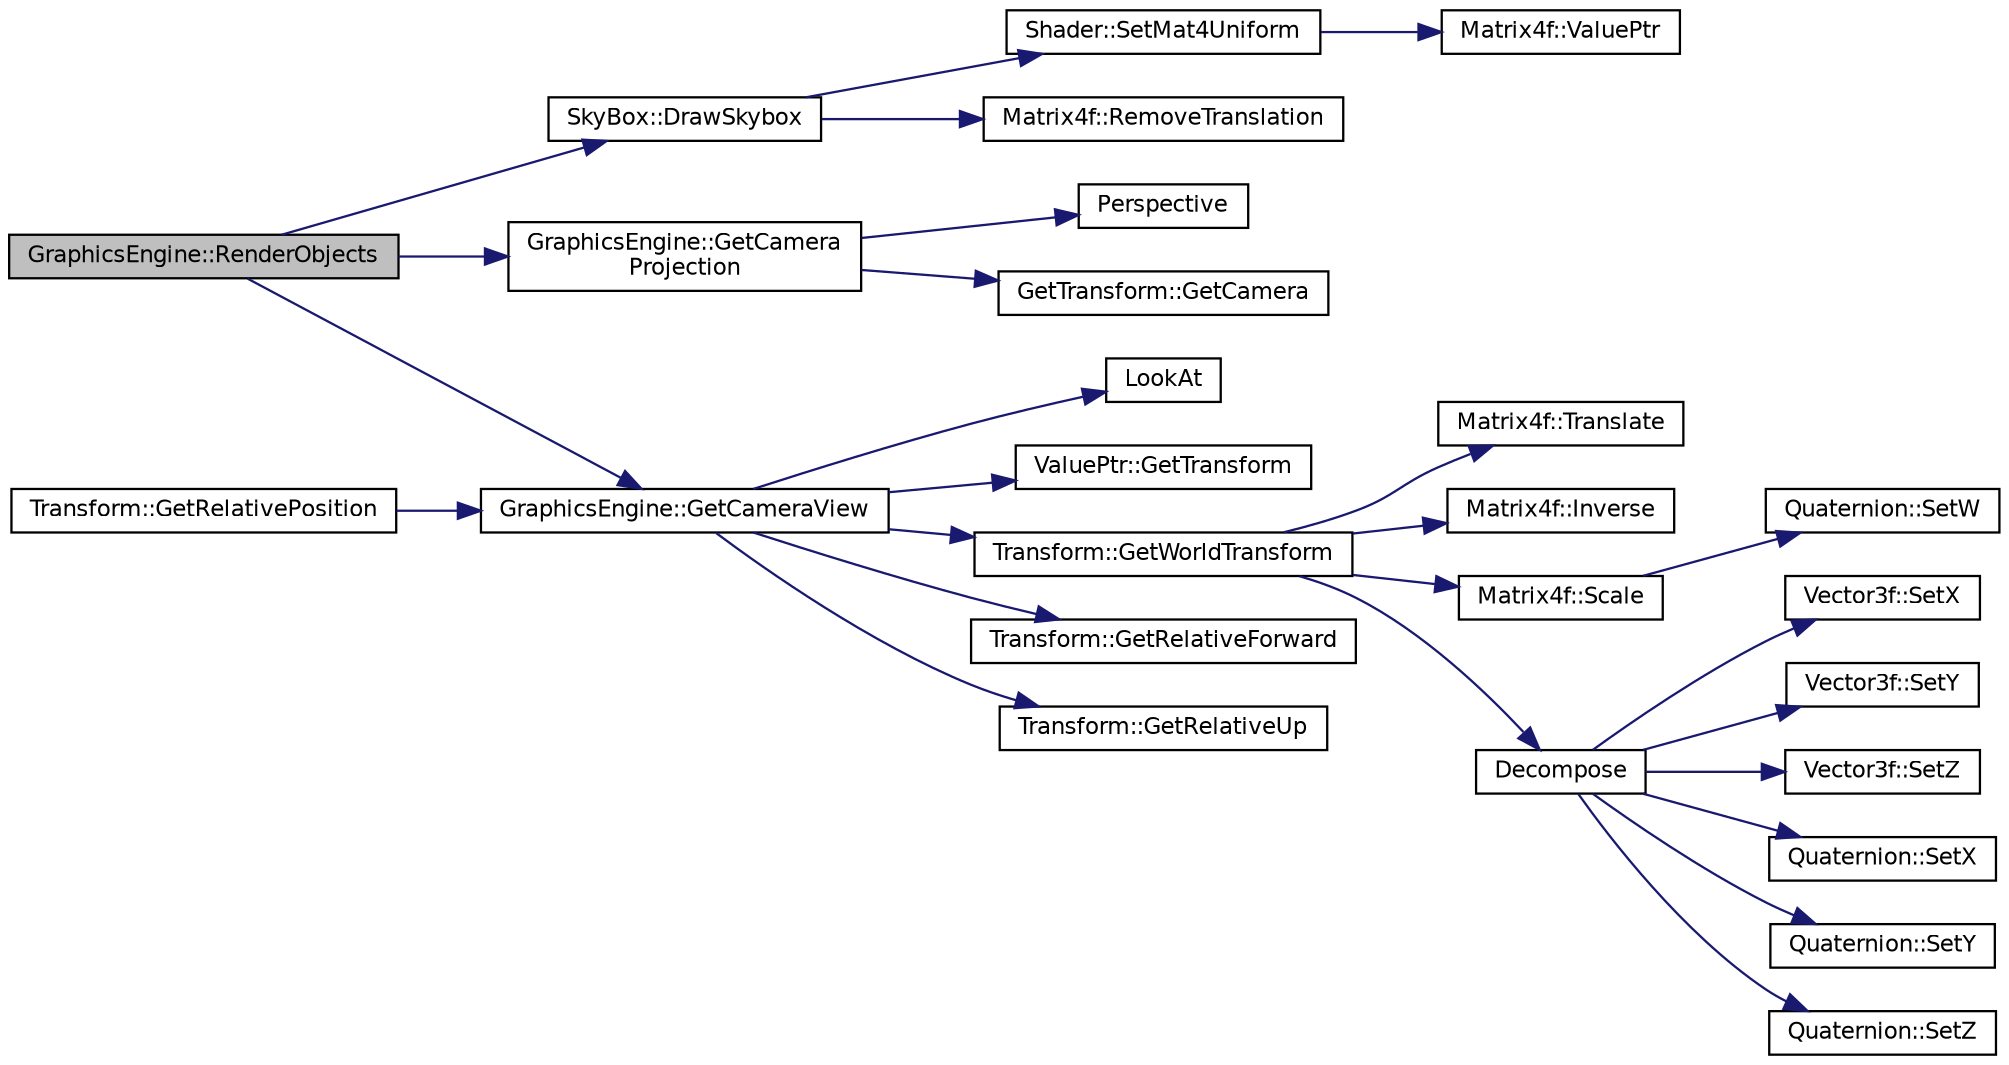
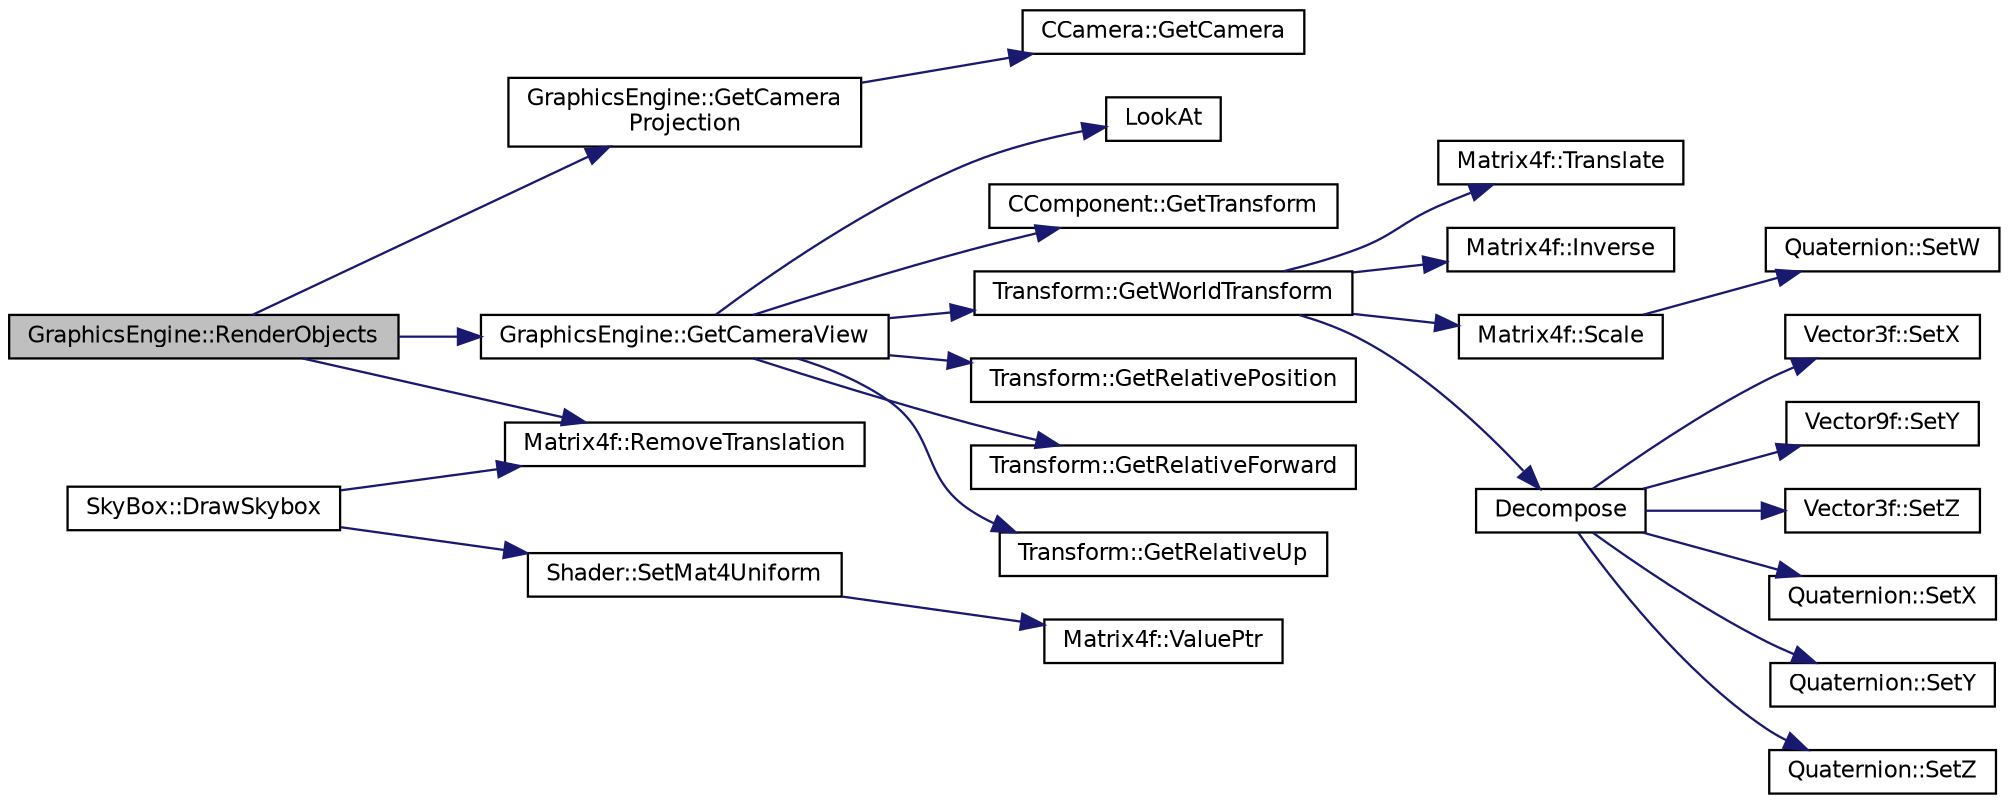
  digraph {
    rankdir=LR
    node [color=black fillcolor=white fontname=Helvetica fontsize=10 shape=record style=filled]
    edge [color=midnightblue fontname=Helvetica fontsize=10 labelfontname=Helvetica labelfontsize=10 style=solid]
    n1 [fillcolor=grey75 fontcolor=black height=0.2 label="GraphicsEngine::RenderObjects" width=0.4]
    n2 [height=0.2 label="SkyBox::DrawSkybox" width=0.4]
    n3 [height=0.2 label="GraphicsEngine::GetCamera\lProjection" width=0.4]
    n4 [height=0.2 label="GraphicsEngine::GetCameraView" width=0.4]
    n5 [height=0.2 label="Shader::SetMat4Uniform" width=0.4]
    n6 [height=0.2 label="Matrix4f::RemoveTranslation" width=0.4]
-   n7 [height=0.2 label=Perspective width=0.4]
-   n8 [height=0.2 label="GetTransform::GetCamera" width=0.4]
+   n8 [height=0.2 label="CCamera::GetCamera" width=0.4]
    n9 [height=0.2 label=LookAt width=0.4]
-   n10 [height=0.2 label="ValuePtr::GetTransform" width=0.4]
+   n10 [height=0.2 label="CComponent::GetTransform" width=0.4]
    n11 [height=0.2 label="Transform::GetWorldTransform" width=0.4]
    n12 [height=0.2 label="Transform::GetRelativePosition" width=0.4]
    n13 [height=0.2 label="Transform::GetRelativeForward" width=0.4]
    n14 [height=0.2 label="Transform::GetRelativeUp" width=0.4]
    n15 [height=0.2 label="Matrix4f::ValuePtr" width=0.4]
    n16 [height=0.2 label="Matrix4f::Translate" width=0.4]
    n17 [height=0.2 label="Matrix4f::Inverse" width=0.4]
    n18 [height=0.2 label="Matrix4f::Scale" width=0.4]
    n19 [height=0.2 label=Decompose width=0.4]
    n20 [height=0.2 label="Quaternion::SetW" width=0.4]
    n21 [height=0.2 label="Vector3f::SetX" width=0.4]
-   n22 [height=0.2 label="Vector3f::SetY" width=0.4]
+   n22 [height=0.2 label="Vector9f::SetY" width=0.4]
    n23 [height=0.2 label="Vector3f::SetZ" width=0.4]
    n24 [height=0.2 label="Quaternion::SetX" width=0.4]
    n25 [height=0.2 label="Quaternion::SetY" width=0.4]
    n26 [height=0.2 label="Quaternion::SetZ" width=0.4]
-   n1 -> n2
+   n1 -> n6
    n1 -> n3
    n1 -> n4
    n2 -> n5
    n2 -> n6
-   n3 -> n7
    n3 -> n8
    n4 -> n9
    n4 -> n10
    n4 -> n11
-   n12 -> n4
+   n4 -> n12
    n4 -> n13
    n4 -> n14
    n5 -> n15
    n11 -> n16
    n11 -> n17
    n11 -> n18
    n11 -> n19
    n18 -> n20
    n19 -> n21
    n19 -> n22
    n19 -> n23
    n19 -> n24
    n19 -> n25
    n19 -> n26
  }
